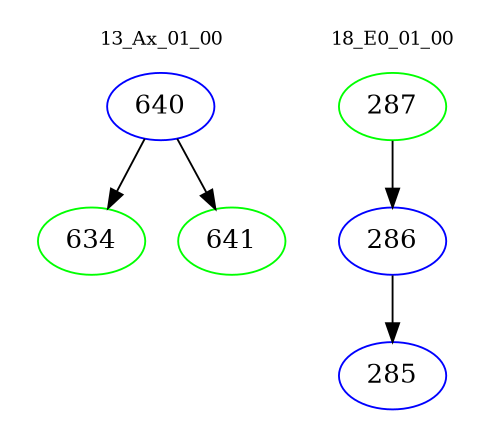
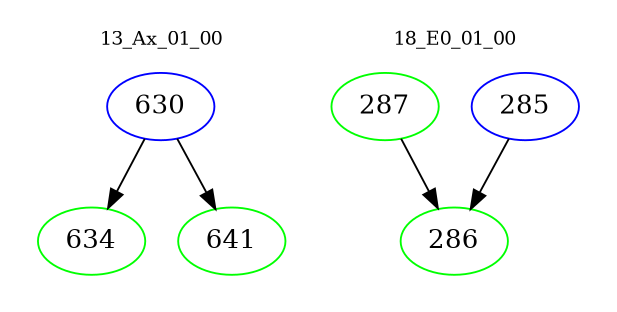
  digraph {
    node [color=blue]
    edge [color=black]
-   n1 [label=640]
+   n1 [label=630]
    n2 [color=green label=634]
    n3 [color=green label=641]
-   n4 [label=286]
+   n4 [color=green label=286]
    n5 [label=285]
    n6 [color=green label=287]
    subgraph cluster_1 {
      color=white
      fontsize=10
      label="13_Ax_01_00"
      n1
      n2
      n3
    }
    subgraph cluster_2 {
      color=white
      fontsize=10
      label="18_E0_01_00"
      n4
      n5
      n6
    }
    n1 -> n2
    n1 -> n3
-   n4 -> n5
+   n5 -> n4
    n6 -> n4
  }
